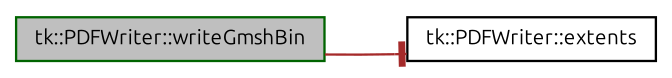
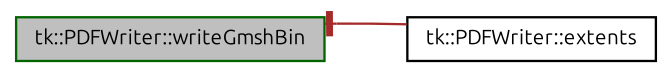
  digraph {
    rankdir=LR
    fontname=Ubuntu
    node [fontname=Ubuntu fontsize=9 shape=record]
    n1 [color=darkgreen fillcolor=grey75 fontcolor=black height=0.2 label="tk::PDFWriter::writeGmshBin" style=filled width=0.4]
    n2 [color=black height=0.2 label="tk::PDFWriter::extents" width=0.4]
-   n1 -> n2 [color=brown fontname=Ubuntu fontsize=9 labelfontname="sans-serif" labelfontsize=9 style=solid arrowhead=tee]
+   n2 -> n1 [color=brown fontname=Ubuntu fontsize=9 labelfontname="sans-serif" labelfontsize=9 style=solid arrowhead=tee]
  }
